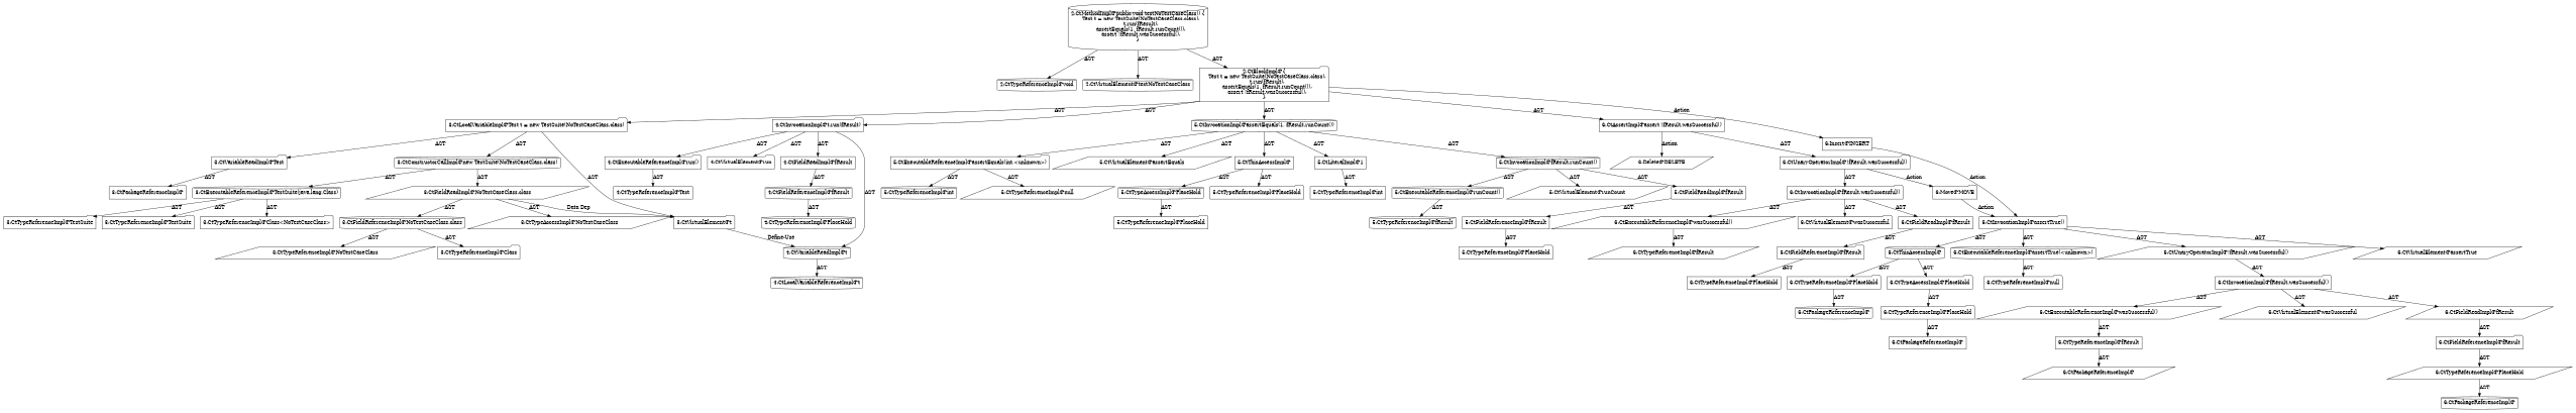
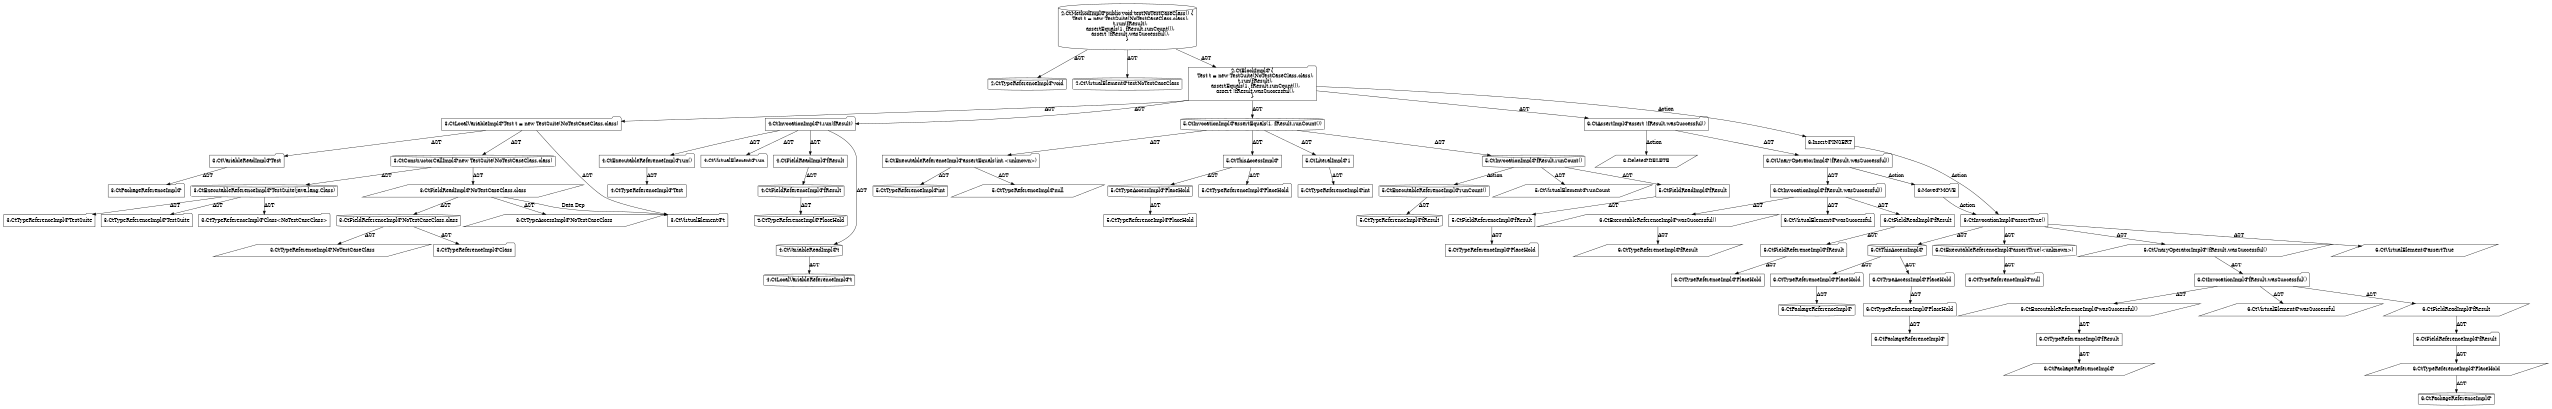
  digraph {
    node [shape=folder]
    n1 [label="2:CtTypeReferenceImpl@void" shape=cylinder]
    n2 [label="2:CtVirtualElement@testNoTestCaseClass" shape=cylinder]
    n3 [label="3:CtVariableReadImpl@Test"]
    n4 [label="3:CtPackageReferenceImpl@"]
    n5 [label="3:CtExecutableReferenceImpl@TestSuite(java.lang.Class)" shape=cylinder]
    n6 [label="3:CtTypeReferenceImpl@TestSuite"]
    n7 [label="3:CtTypeReferenceImpl@TestSuite"]
    n8 [label="3:CtTypeReferenceImpl@Class<NoTestCaseClass>"]
    n9 [label="3:CtFieldReferenceImpl@NoTestCaseClass.class" shape=cylinder]
    n10 [label="3:CtTypeReferenceImpl@NoTestCaseClass" shape=parallelogram]
    n11 [label="3:CtTypeReferenceImpl@Class"]
    n12 [label="3:CtFieldReadImpl@NoTestCaseClass.class" shape=parallelogram]
    n13 [label="3:CtTypeAccessImpl@NoTestCaseClass" shape=parallelogram]
    n14 [label="3:CtVirtualElement@t"]
    n15 [label="4:CtVariableReadImpl@t" shape=cylinder]
    n16 [label="3:CtConstructorCallImpl@new TestSuite(NoTestCaseClass.class)" shape=cylinder]
    n17 [label="4:CtLocalVariableReferenceImpl@t" shape=cylinder]
    n18 [label="3:CtLocalVariableImpl@Test t = new TestSuite(NoTestCaseClass.class)"]
    n19 [label="4:CtExecutableReferenceImpl@run()"]
    n20 [label="4:CtTypeReferenceImpl@Test" shape=box]
    n21 [label="4:CtVirtualElement@run"]
    n22 [label="4:CtFieldReferenceImpl@fResult" shape=cylinder]
    n23 [label="4:CtTypeReferenceImpl@PlaceHold" shape=cylinder]
    n24 [label="4:CtFieldReadImpl@fResult" shape=box]
    n25 [label="4:CtInvocationImpl@t.run(fResult)"]
    n26 [label="5:CtExecutableReferenceImpl@assertEquals(int,<unknown>)"]
    n27 [label="5:CtTypeReferenceImpl@int" shape=cylinder]
    n28 [label="5:CtTypeReferenceImpl@null" shape=parallelogram]
-   n29 [label="5:CtVirtualElement@assertEquals" shape=parallelogram]
    n30 [label="5:CtTypeAccessImpl@PlaceHold" shape=cylinder]
    n31 [label="5:CtTypeReferenceImpl@PlaceHold"]
    n32 [label="5:CtThisAccessImpl@" shape=box]
    n33 [label="5:CtTypeReferenceImpl@PlaceHold"]
    n34 [label="5:CtLiteralImpl@1" shape=box]
    n35 [label="5:CtTypeReferenceImpl@int" shape=box]
    n36 [label="5:CtExecutableReferenceImpl@runCount()" shape=cylinder]
    n37 [label="5:CtTypeReferenceImpl@fResult" shape=cylinder]
    n38 [label="5:CtVirtualElement@runCount" shape=parallelogram]
    n39 [label="5:CtFieldReferenceImpl@fResult" shape=box]
    n40 [label="5:CtTypeReferenceImpl@PlaceHold"]
    n41 [label="5:CtFieldReadImpl@fResult" shape=box]
    n42 [label="5:CtInvocationImpl@fResult.runCount()" shape=cylinder]
    n43 [label="5:CtInvocationImpl@assertEquals(1, fResult.runCount())" shape=cylinder]
    n44 [label="6:CtExecutableReferenceImpl@wasSuccessful()" shape=parallelogram]
    n45 [label="6:CtTypeReferenceImpl@fResult" shape=parallelogram]
    n46 [label="6:CtVirtualElement@wasSuccessful"]
    n47 [label="6:CtFieldReferenceImpl@fResult"]
    n48 [label="6:CtTypeReferenceImpl@PlaceHold" shape=box]
    n49 [label="6:CtFieldReadImpl@fResult" shape=box]
    n50 [label="6:CtInvocationImpl@fResult.wasSuccessful()"]
    n51 [label="6:CtUnaryOperatorImpl@!fResult.wasSuccessful()"]
    n52 [label="6:Move@MOVE"]
    n53 [label="6:CtInvocationImpl@assertTrue()"]
    n54 [label="6:CtAssertImpl@assert !fResult.wasSuccessful()"]
    n55 [label="6:Delete@DELETE" shape=parallelogram]
    n56 [label="2:CtBlockImpl@\{\n    Test t = new TestSuite(NoTestCaseClass.class);\n    t.run(fResult);\n    assertEquals(1, fResult.runCount());\n    assert !fResult.wasSuccessful();\n\}"]
    n57 [label="6:Insert@INSERT" shape=box]
    n58 [label="2:CtMethodImpl@public void testNoTestCaseClass() \{\n    Test t = new TestSuite(NoTestCaseClass.class);\n    t.run(fResult);\n    assertEquals(1, fResult.runCount());\n    assert !fResult.wasSuccessful();\n\}" shape=cylinder]
    n59 [label="6:CtThisAccessImpl@" shape=cylinder]
    n60 [label="6:CtExecutableReferenceImpl@assertTrue(<unknown>)" shape=cylinder]
    n61 [label="6:CtUnaryOperatorImpl@!fResult.wasSuccessful()" shape=parallelogram]
    n62 [label="6:CtVirtualElement@assertTrue" shape=parallelogram]
    n63 [label="6:CtPackageReferenceImpl@" shape=cylinder]
    n64 [label="6:CtTypeReferenceImpl@PlaceHold"]
    n65 [label="6:CtPackageReferenceImpl@" shape=box]
    n66 [label="6:CtTypeReferenceImpl@PlaceHold"]
    n67 [label="6:CtTypeAccessImpl@PlaceHold"]
    n68 [label="6:CtTypeReferenceImpl@null"]
    n69 [label="6:CtPackageReferenceImpl@" shape=cylinder]
    n70 [label="6:CtTypeReferenceImpl@PlaceHold" shape=parallelogram]
    n71 [label="6:CtFieldReferenceImpl@fResult"]
    n72 [label="6:CtFieldReadImpl@fResult" shape=parallelogram]
    n73 [label="6:CtPackageReferenceImpl@" shape=parallelogram]
    n74 [label="6:CtTypeReferenceImpl@fResult" shape=box]
    n75 [label="6:CtExecutableReferenceImpl@wasSuccessful()" shape=parallelogram]
    n76 [label="6:CtInvocationImpl@fResult.wasSuccessful()"]
    n77 [label="6:CtVirtualElement@wasSuccessful" shape=parallelogram]
    n3 -> n4 [label=AST]
    n5 -> n6 [label=AST]
    n5 -> n7 [label=AST]
    n5 -> n8 [label=AST]
    n9 -> n10 [label=AST]
    n9 -> n11 [label=AST]
    n12 -> n9 [label=AST]
    n12 -> n13 [label=AST]
    n12 -> n14 [label="Data Dep"]
-   n14 -> n15 [label="Define-Use"]
    n15 -> n17 [label=AST]
    n16 -> n5 [label=AST]
    n16 -> n12 [label=AST]
    n18 -> n3 [label=AST]
    n18 -> n14 [label=AST]
    n18 -> n16 [label=AST]
    n19 -> n20 [label=AST]
    n22 -> n23 [label=AST]
    n24 -> n22 [label=AST]
    n25 -> n15 [label=AST]
    n25 -> n19 [label=AST]
    n25 -> n21 [label=AST]
    n25 -> n24 [label=AST]
    n26 -> n27 [label=AST]
    n26 -> n28 [label=AST]
    n30 -> n31 [label=AST]
    n32 -> n30 [label=AST]
    n32 -> n33 [label=AST]
    n34 -> n35 [label=AST]
    n36 -> n37 [label=AST]
    n39 -> n40 [label=AST]
    n41 -> n39 [label=AST]
-   n42 -> n36 [label=AST]
+   n42 -> n36 [label=Action]
    n42 -> n38 [label=AST]
    n42 -> n41 [label=AST]
    n43 -> n26 [label=AST]
-   n43 -> n29 [label=AST]
    n43 -> n32 [label=AST]
    n43 -> n34 [label=AST]
    n43 -> n42 [label=AST]
    n44 -> n45 [label=AST]
    n47 -> n48 [label=AST]
    n49 -> n47 [label=AST]
    n50 -> n44 [label=AST]
    n50 -> n46 [label=AST]
    n50 -> n49 [label=AST]
    n51 -> n50 [label=AST]
    n51 -> n52 [label=Action]
    n52 -> n53 [label=Action]
    n53 -> n59 [label=AST]
    n53 -> n60 [label=AST]
    n53 -> n61 [label=AST]
    n53 -> n62 [label=AST]
    n54 -> n51 [label=AST]
    n54 -> n55 [label=Action]
    n56 -> n18 [label=AST]
    n56 -> n25 [label=AST]
    n56 -> n43 [label=AST]
    n56 -> n54 [label=AST]
    n56 -> n57 [label=Action]
    n57 -> n53 [label=Action]
    n58 -> n1 [label=AST]
    n58 -> n2 [label=AST]
    n58 -> n56 [label=AST]
    n59 -> n64 [label=AST]
    n59 -> n67 [label=AST]
    n60 -> n68 [label=AST]
    n61 -> n76 [label=AST]
    n64 -> n63 [label=AST]
    n66 -> n65 [label=AST]
    n67 -> n66 [label=AST]
    n70 -> n69 [label=AST]
    n71 -> n70 [label=AST]
    n72 -> n71 [label=AST]
    n74 -> n73 [label=AST]
    n75 -> n74 [label=AST]
    n76 -> n72 [label=AST]
    n76 -> n75 [label=AST]
    n76 -> n77 [label=AST]
  }
